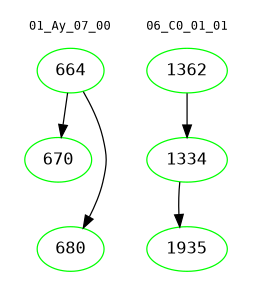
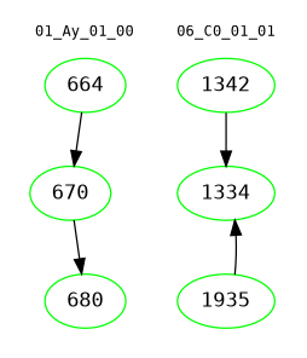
  digraph {
    fontname="DejaVu Sans Mono"
    node [color=green fontname="DejaVu Sans Mono"]
    edge [color=black fontname="DejaVu Sans Mono"]
    n1 [label=664]
    n2 [label=670]
    n3 [label=680]
-   n4 [label=1362]
+   n4 [label=1342]
    n5 [label=1334]
    n6 [label=1935]
    subgraph cluster_1 {
      color=white
      fontsize=10
-     label="01_Ay_07_00"
+     label="01_Ay_01_00"
      n1
      n2
      n3
    }
    subgraph cluster_2 {
      color=white
      fontsize=10
      label="06_C0_01_01"
      n4
      n5
      n6
    }
    n1 -> n2
-   n1 -> n3
+   n2 -> n3
    n4 -> n5
-   n5 -> n6
+   n6 -> n5
  }
